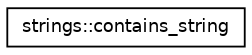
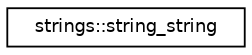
  digraph {
    rankdir=LR
-   n1 [color=black fillcolor=white fontname=Helvetica fontsize=10 height=0.2 label="strings::contains_string" shape=record style=filled width=0.4]
+   n1 [color=black fillcolor=white fontname=Helvetica fontsize=10 height=0.2 label="strings::string_string" shape=record style=filled width=0.4]
  }
